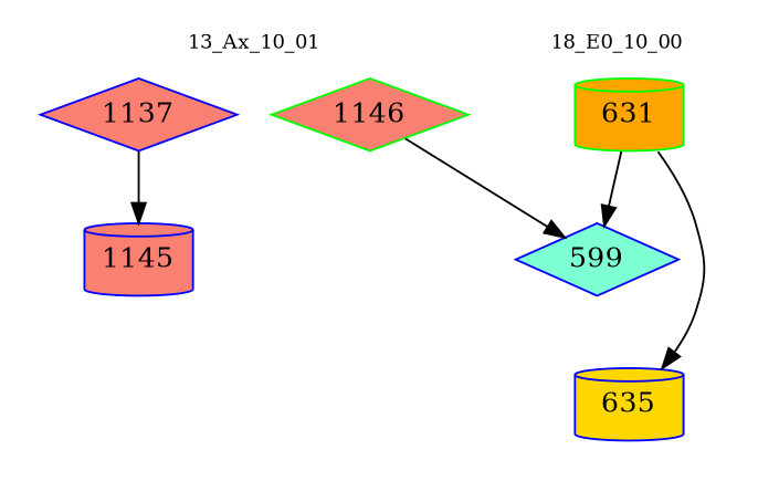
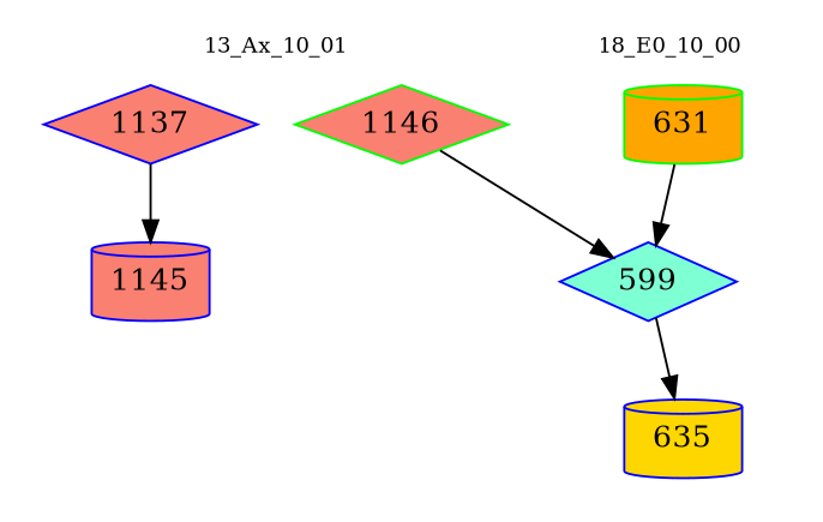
  digraph {
    node [color=blue fillcolor=salmon shape=diamond style=filled]
    edge [color=black]
    n1 [color=green label=1146]
    n2 [label=1137]
    n3 [label=1145 shape=cylinder]
    n4 [color=green fillcolor=orange label=631 shape=cylinder]
    n5 [fillcolor=aquamarine label=599]
    n6 [fillcolor=gold label=635 shape=cylinder]
    subgraph cluster_1 {
      color=white
      fontsize=10
      label="13_Ax_10_01"
      n1
      n2
      n3
    }
    subgraph cluster_2 {
      color=white
      fontsize=10
      label="18_E0_10_00"
      n4
      n5
      n6
    }
    n1 -> n5
    n2 -> n3
    n4 -> n5
-   n4 -> n6
+   n5 -> n6
  }
